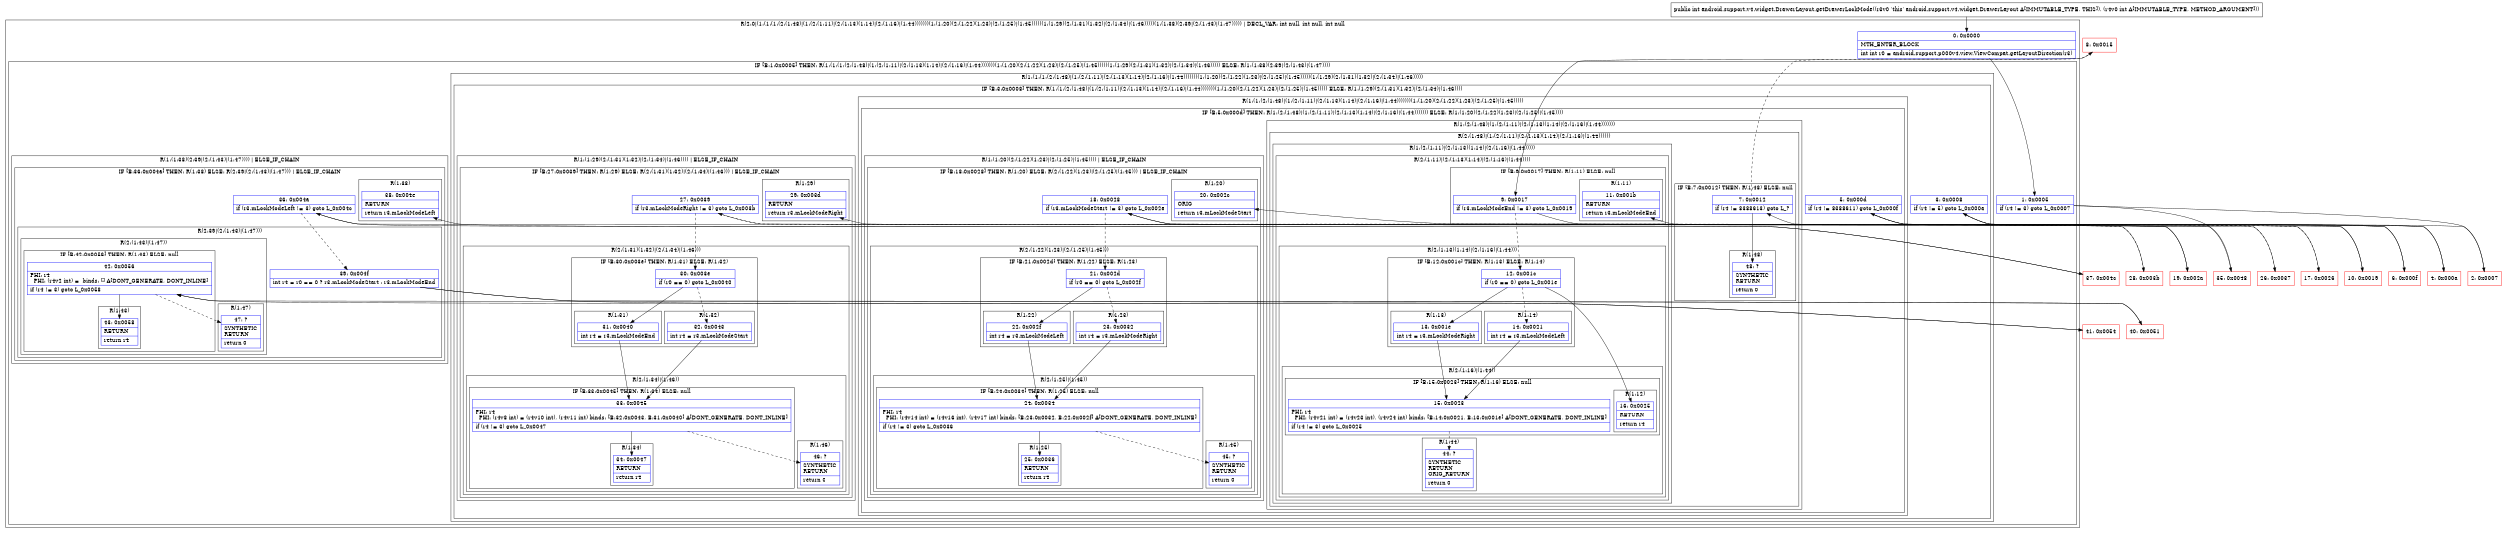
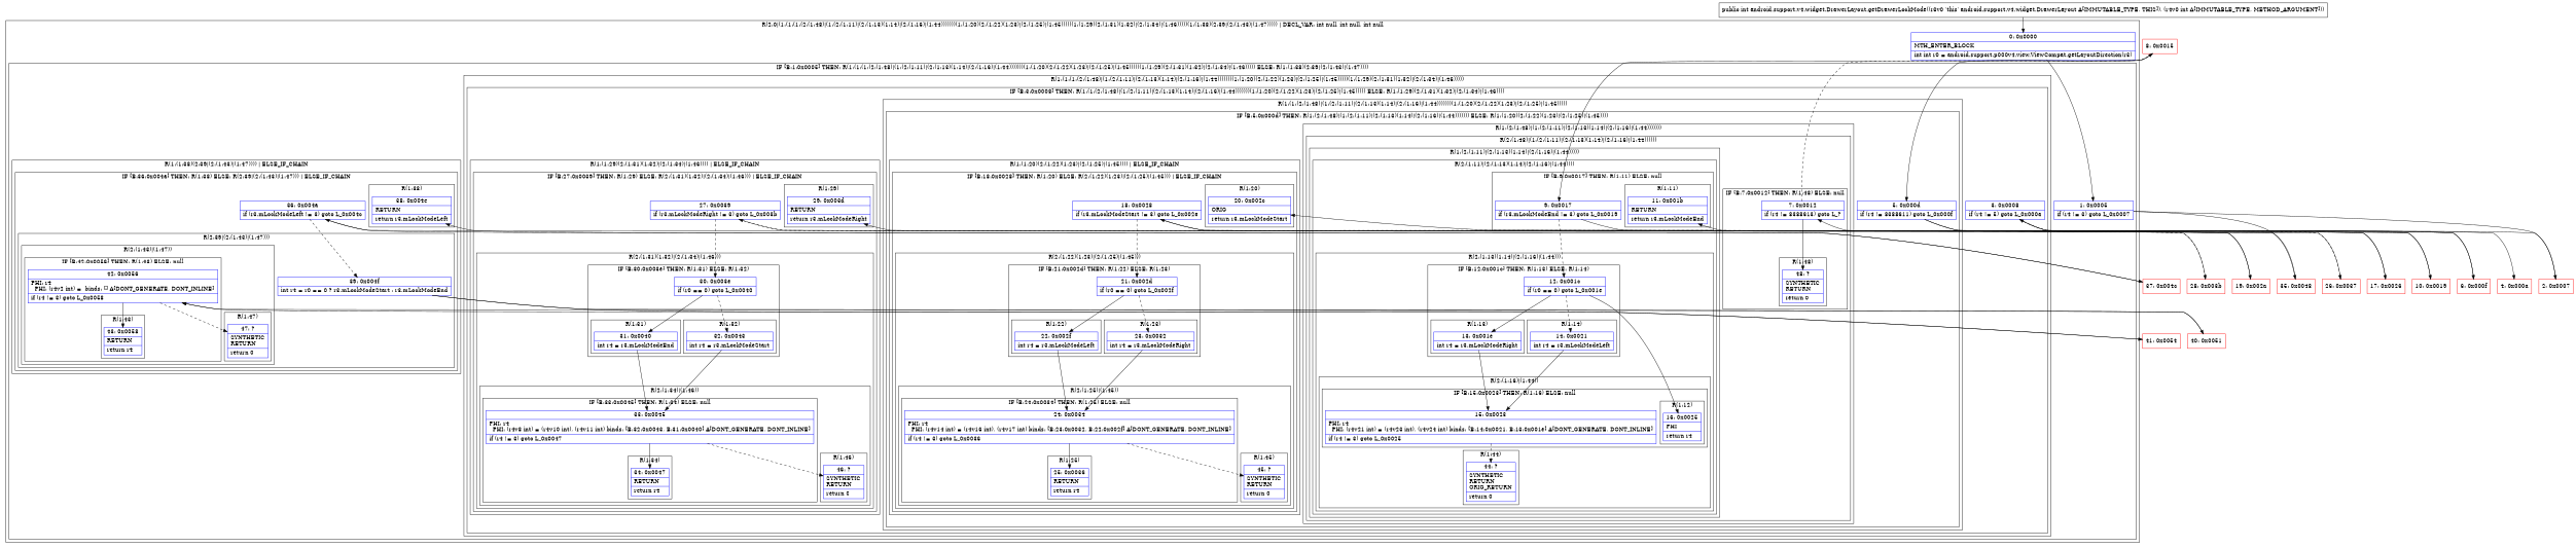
  digraph {
    node [color=blue shape=record]
    n1 [label="{48\:\ ?|SYNTHETIC\lRETURN\l|return 0\l}"]
    n2 [label="{7\:\ 0x0012|if (r4 != 8388613) goto L_?\l}"]
    n3 [label="{11\:\ 0x001b|RETURN\l|return r3.mLockModeEnd\l}"]
    n4 [label="{9\:\ 0x0017|if (r3.mLockModeEnd != 3) goto L_0x0019\l}"]
    n5 [label="{13\:\ 0x001e|int r4 = r3.mLockModeRight\l}"]
    n6 [label="{14\:\ 0x0021|int r4 = r3.mLockModeLeft\l}"]
    n7 [label="{12\:\ 0x001c|if (r0 == 0) goto L_0x001e\l}"]
-   n8 [label="{16\:\ 0x0025|RETURN\l|return r4\l}"]
+   n8 [label="{16\:\ 0x0025|PHI\l|return r4\l}"]
    n9 [label="{15\:\ 0x0023|PHI: r4 \l  PHI: (r4v21 int) = (r4v23 int), (r4v24 int) binds: [B:14:0x0021, B:13:0x001e] A[DONT_GENERATE, DONT_INLINE]\l|if (r4 != 3) goto L_0x0025\l}"]
    n10 [label="{44\:\ ?|SYNTHETIC\lRETURN\lORIG_RETURN\l|return 0\l}"]
    n11 [label="{20\:\ 0x002c|ORIG\l|return r3.mLockModeStart\l}"]
    n12 [label="{22\:\ 0x002f|int r4 = r3.mLockModeLeft\l}"]
    n13 [label="{23\:\ 0x0032|int r4 = r3.mLockModeRight\l}"]
    n14 [label="{21\:\ 0x002d|if (r0 == 0) goto L_0x002f\l}"]
    n15 [label="{25\:\ 0x0036|RETURN\l|return r4\l}"]
    n16 [label="{24\:\ 0x0034|PHI: r4 \l  PHI: (r4v14 int) = (r4v16 int), (r4v17 int) binds: [B:23:0x0032, B:22:0x002f] A[DONT_GENERATE, DONT_INLINE]\l|if (r4 != 3) goto L_0x0036\l}"]
    n17 [label="{45\:\ ?|SYNTHETIC\lRETURN\l|return 0\l}"]
    n18 [label="{18\:\ 0x0028|if (r3.mLockModeStart != 3) goto L_0x002a\l}"]
    n19 [label="{5\:\ 0x000d|if (r4 != 8388611) goto L_0x000f\l}"]
    n20 [label="{29\:\ 0x003d|RETURN\l|return r3.mLockModeRight\l}"]
    n21 [label="{31\:\ 0x0040|int r4 = r3.mLockModeEnd\l}"]
    n22 [label="{32\:\ 0x0043|int r4 = r3.mLockModeStart\l}"]
    n23 [label="{30\:\ 0x003e|if (r0 == 0) goto L_0x0040\l}"]
    n24 [label="{34\:\ 0x0047|RETURN\l|return r4\l}"]
    n25 [label="{33\:\ 0x0045|PHI: r4 \l  PHI: (r4v8 int) = (r4v10 int), (r4v11 int) binds: [B:32:0x0043, B:31:0x0040] A[DONT_GENERATE, DONT_INLINE]\l|if (r4 != 3) goto L_0x0047\l}"]
    n26 [label="{46\:\ ?|SYNTHETIC\lRETURN\l|return 0\l}"]
    n27 [label="{27\:\ 0x0039|if (r3.mLockModeRight != 3) goto L_0x003b\l}"]
    n28 [label="{3\:\ 0x0008|if (r4 != 5) goto L_0x000a\l}"]
    n29 [label="{38\:\ 0x004e|RETURN\l|return r3.mLockModeLeft\l}"]
    n30 [label="{43\:\ 0x0058|RETURN\l|return r4\l}"]
    n31 [label="{42\:\ 0x0056|PHI: r4 \l  PHI: (r4v2 int) =  binds: [] A[DONT_GENERATE, DONT_INLINE]\l|if (r4 != 3) goto L_0x0058\l}"]
    n32 [label="{47\:\ ?|SYNTHETIC\lRETURN\l|return 0\l}"]
    n33 [label="{39\:\ 0x004f|int r4 = r0 == 0 ? r3.mLockModeStart : r3.mLockModeEnd\l}"]
    n34 [label="{36\:\ 0x004a|if (r3.mLockModeLeft != 3) goto L_0x004c\l}"]
    n35 [label="{1\:\ 0x0005|if (r4 != 3) goto L_0x0007\l}"]
    n36 [label="{0\:\ 0x0000|MTH_ENTER_BLOCK\l|int int r0 = android.support.p000v4.view.ViewCompat.getLayoutDirection(r3)\l}"]
    n37 [color=red label="{8\:\ 0x0015}"]
    n38 [color=red label="{10\:\ 0x0019}"]
    n39 [color=red label="{19\:\ 0x002a}"]
    n40 [color=red label="{6\:\ 0x000f}"]
    n41 [color=red label="{17\:\ 0x0026}"]
    n42 [color=red label="{28\:\ 0x003b}"]
    n43 [color=red label="{4\:\ 0x000a}"]
    n44 [color=red label="{26\:\ 0x0037}"]
    n45 [color=red label="{40\:\ 0x0051}"]
    n46 [color=red label="{41\:\ 0x0054}"]
    n47 [color=red label="{37\:\ 0x004c}"]
    n48 [color=red label="{2\:\ 0x0007}"]
    n49 [color=red label="{35\:\ 0x0048}"]
    n50 [label="{public int android.support.v4.widget.DrawerLayout.getDrawerLockMode((r3v0 'this' android.support.v4.widget.DrawerLayout A[IMMUTABLE_TYPE, THIS]), (r4v0 int A[IMMUTABLE_TYPE, METHOD_ARGUMENT])) }" color=""]
    subgraph cluster_1 {
      label="R(2:0|(1:(1:(1:(2:(1:48)|(1:(2:(1:11)|(2:(1:13)(1:14)|(2:(1:16)|(1:44)))))))(1:(1:20)(2:(1:22)(1:23)|(2:(1:25)|(1:45)))))(1:(1:29)(2:(1:31)(1:32)|(2:(1:34)|(1:46)))))(1:(1:38)(2:39|(2:(1:43)|(1:47))))) | DECL_VAR: int null, int null, int null\l"
      n36
      subgraph cluster_2 {
        label="IF [B:1:0x0005] THEN: R(1:(1:(1:(2:(1:48)|(1:(2:(1:11)|(2:(1:13)(1:14)|(2:(1:16)|(1:44)))))))(1:(1:20)(2:(1:22)(1:23)|(2:(1:25)|(1:45)))))(1:(1:29)(2:(1:31)(1:32)|(2:(1:34)|(1:46))))) ELSE: R(1:(1:38)(2:39|(2:(1:43)|(1:47))))"
        n35
        subgraph cluster_3 {
          label="R(1:(1:(1:(2:(1:48)|(1:(2:(1:11)|(2:(1:13)(1:14)|(2:(1:16)|(1:44)))))))(1:(1:20)(2:(1:22)(1:23)|(2:(1:25)|(1:45)))))(1:(1:29)(2:(1:31)(1:32)|(2:(1:34)|(1:46)))))"
          subgraph cluster_4 {
            label="IF [B:3:0x0008] THEN: R(1:(1:(2:(1:48)|(1:(2:(1:11)|(2:(1:13)(1:14)|(2:(1:16)|(1:44)))))))(1:(1:20)(2:(1:22)(1:23)|(2:(1:25)|(1:45))))) ELSE: R(1:(1:29)(2:(1:31)(1:32)|(2:(1:34)|(1:46))))"
            n28
            subgraph cluster_5 {
              label="R(1:(1:(2:(1:48)|(1:(2:(1:11)|(2:(1:13)(1:14)|(2:(1:16)|(1:44)))))))(1:(1:20)(2:(1:22)(1:23)|(2:(1:25)|(1:45)))))"
              subgraph cluster_6 {
                label="IF [B:5:0x000d] THEN: R(1:(2:(1:48)|(1:(2:(1:11)|(2:(1:13)(1:14)|(2:(1:16)|(1:44))))))) ELSE: R(1:(1:20)(2:(1:22)(1:23)|(2:(1:25)|(1:45))))"
                n19
                subgraph cluster_7 {
                  label="R(1:(2:(1:48)|(1:(2:(1:11)|(2:(1:13)(1:14)|(2:(1:16)|(1:44)))))))"
                  subgraph cluster_8 {
                    label="R(2:(1:48)|(1:(2:(1:11)|(2:(1:13)(1:14)|(2:(1:16)|(1:44))))))"
                    subgraph cluster_9 {
                      label="IF [B:7:0x0012] THEN: R(1:48) ELSE: null"
                      n2
                      subgraph cluster_10 {
                        label="R(1:48)"
                        n1
                      }
                    }
                    subgraph cluster_11 {
                      label="R(1:(2:(1:11)|(2:(1:13)(1:14)|(2:(1:16)|(1:44)))))"
                      subgraph cluster_12 {
                        label="R(2:(1:11)|(2:(1:13)(1:14)|(2:(1:16)|(1:44))))"
                        subgraph cluster_13 {
                          label="IF [B:9:0x0017] THEN: R(1:11) ELSE: null"
                          n4
                          subgraph cluster_14 {
                            label="R(1:11)"
                            n3
                          }
                        }
                        subgraph cluster_15 {
                          label="R(2:(1:13)(1:14)|(2:(1:16)|(1:44)))"
                          subgraph cluster_16 {
                            label="IF [B:12:0x001c] THEN: R(1:13) ELSE: R(1:14)"
                            n7
                            subgraph cluster_17 {
                              label="R(1:13)"
                              n5
                            }
                            subgraph cluster_18 {
                              label="R(1:14)"
                              n6
                            }
                          }
                          subgraph cluster_19 {
                            label="R(2:(1:16)|(1:44))"
                            subgraph cluster_20 {
                              label="IF [B:15:0x0023] THEN: R(1:16) ELSE: null"
                              n9
                              subgraph cluster_21 {
                                label="R(1:12)"
                                n8
                              }
                            }
                            subgraph cluster_22 {
                              label="R(1:44)"
                              n10
                            }
                          }
                        }
                      }
                    }
                  }
                }
                subgraph cluster_23 {
                  label="R(1:(1:20)(2:(1:22)(1:23)|(2:(1:25)|(1:45)))) | ELSE_IF_CHAIN\l"
                  subgraph cluster_24 {
                    label="IF [B:18:0x0028] THEN: R(1:20) ELSE: R(2:(1:22)(1:23)|(2:(1:25)|(1:45))) | ELSE_IF_CHAIN\l"
                    n18
                    subgraph cluster_25 {
                      label="R(1:20)"
                      n11
                    }
                    subgraph cluster_26 {
                      label="R(2:(1:22)(1:23)|(2:(1:25)|(1:45)))"
                      subgraph cluster_27 {
                        label="IF [B:21:0x002d] THEN: R(1:22) ELSE: R(1:23)"
                        n14
                        subgraph cluster_28 {
                          label="R(1:22)"
                          n12
                        }
                        subgraph cluster_29 {
                          label="R(1:23)"
                          n13
                        }
                      }
                      subgraph cluster_30 {
                        label="R(2:(1:25)|(1:45))"
                        subgraph cluster_31 {
                          label="IF [B:24:0x0034] THEN: R(1:25) ELSE: null"
                          n16
                          subgraph cluster_32 {
                            label="R(1:25)"
                            n15
                          }
                        }
                        subgraph cluster_33 {
                          label="R(1:45)"
                          n17
                        }
                      }
                    }
                  }
                }
              }
            }
            subgraph cluster_34 {
              label="R(1:(1:29)(2:(1:31)(1:32)|(2:(1:34)|(1:46)))) | ELSE_IF_CHAIN\l"
              subgraph cluster_35 {
                label="IF [B:27:0x0039] THEN: R(1:29) ELSE: R(2:(1:31)(1:32)|(2:(1:34)|(1:46))) | ELSE_IF_CHAIN\l"
                n27
                subgraph cluster_36 {
                  label="R(1:29)"
                  n20
                }
                subgraph cluster_37 {
                  label="R(2:(1:31)(1:32)|(2:(1:34)|(1:46)))"
                  subgraph cluster_38 {
                    label="IF [B:30:0x003e] THEN: R(1:31) ELSE: R(1:32)"
                    n23
                    subgraph cluster_39 {
                      label="R(1:31)"
                      n21
                    }
                    subgraph cluster_40 {
                      label="R(1:32)"
                      n22
                    }
                  }
                  subgraph cluster_41 {
                    label="R(2:(1:34)|(1:46))"
                    subgraph cluster_42 {
                      label="IF [B:33:0x0045] THEN: R(1:34) ELSE: null"
                      n25
                      subgraph cluster_43 {
                        label="R(1:34)"
                        n24
                      }
                    }
                    subgraph cluster_44 {
                      label="R(1:46)"
                      n26
                    }
                  }
                }
              }
            }
          }
        }
        subgraph cluster_45 {
          label="R(1:(1:38)(2:39|(2:(1:43)|(1:47)))) | ELSE_IF_CHAIN\l"
          subgraph cluster_46 {
            label="IF [B:36:0x004a] THEN: R(1:38) ELSE: R(2:39|(2:(1:43)|(1:47))) | ELSE_IF_CHAIN\l"
            n34
            subgraph cluster_47 {
              label="R(1:38)"
              n29
            }
            subgraph cluster_48 {
              label="R(2:39|(2:(1:43)|(1:47)))"
              n33
              subgraph cluster_49 {
                label="R(2:(1:43)|(1:47))"
                subgraph cluster_50 {
                  label="IF [B:42:0x0056] THEN: R(1:43) ELSE: null"
                  n31
                  subgraph cluster_51 {
                    label="R(1:43)"
                    n30
                  }
                }
                subgraph cluster_52 {
                  label="R(1:47)"
                  n32
                }
              }
            }
          }
        }
      }
    }
    n2 -> n1
    n2 -> n37 [style=dashed]
    n4 -> n7 [style=dashed]
    n4 -> n38
    n5 -> n9
    n6 -> n9
    n7 -> n5
    n7 -> n6 [style=dashed]
    n7 -> n8
    n9 -> n10 [style=dashed]
    n12 -> n16
    n13 -> n16
    n14 -> n12
    n14 -> n13 [style=dashed]
    n16 -> n15
    n16 -> n17 [style=dashed]
    n18 -> n14 [style=dashed]
    n18 -> n39
    n19 -> n40
-   n19 -> n41 [style=dashed]
+   n19 -> n41 [style=solid]
    n21 -> n25
    n22 -> n25
    n23 -> n21
    n23 -> n22 [style=dashed]
    n25 -> n24
    n25 -> n26 [style=dashed]
    n27 -> n23 [style=dashed]
    n27 -> n42 [style=dashed]
    n28 -> n43
    n28 -> n44 [style=dashed]
    n31 -> n30
    n31 -> n32 [style=dashed]
    n33 -> n45
    n33 -> n46
    n34 -> n33 [style=dashed]
    n34 -> n47
    n35 -> n48
    n35 -> n49 [style=solid]
    n36 -> n35
    n37 -> n4
    n38 -> n3
    n39 -> n11
    n40 -> n2
    n41 -> n18
    n42 -> n20
-   n43 -> n19
+   n37 -> n19
    n44 -> n27
    n45 -> n31
    n46 -> n31
    n47 -> n29
    n48 -> n28
    n49 -> n34
    n50 -> n36
  }
